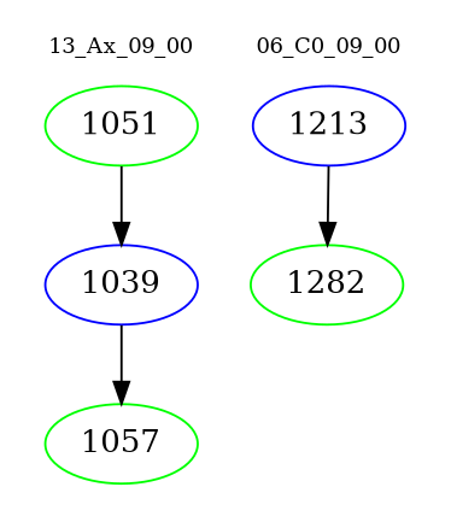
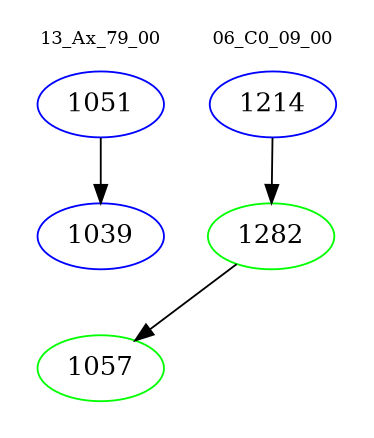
  digraph {
    node [color=blue]
    edge [color=black]
-   n1 [color=green label=1051]
+   n1 [label=1051]
    n2 [label=1039]
    n3 [color=green label=1057]
-   n4 [label=1213]
+   n4 [label=1214]
    n5 [color=green label=1282]
    subgraph cluster_1 {
      color=white
      fontsize=10
-     label="13_Ax_09_00"
+     label="13_Ax_79_00"
      n1
      n2
      n3
    }
    subgraph cluster_2 {
      color=white
      fontsize=10
      label="06_C0_09_00"
      n4
      n5
    }
    n1 -> n2
-   n2 -> n3
+   n5 -> n3
    n4 -> n5
  }
